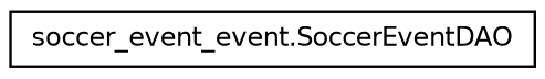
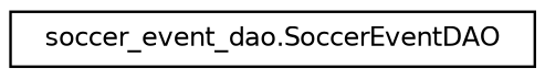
  digraph {
    rankdir=LR
-   n1 [color=black fillcolor=white fontname=Helvetica fontsize=10 height=0.2 label="soccer_event_event.SoccerEventDAO" shape=record style=filled width=0.4]
+   n1 [color=black fillcolor=white fontname=Helvetica fontsize=10 height=0.2 label="soccer_event_dao.SoccerEventDAO" shape=record style=filled width=0.4]
  }
